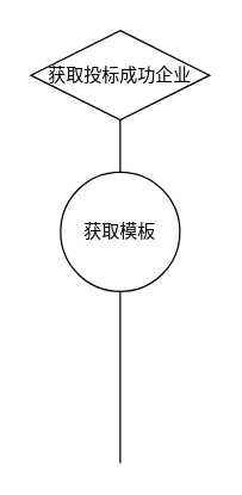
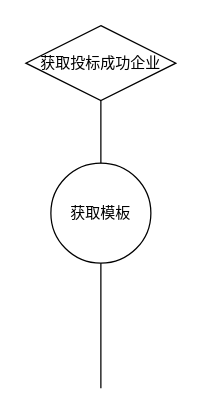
  <mxCell id="0" />
  <mxCell id="1" parent="0" />
  <mxCell id="2" style="edgeStyle=orthogonalEdgeStyle;rounded=0;orthogonalLoop=1;jettySize=auto;html=1;entryX=0.5;entryY=0;entryDx=0;entryDy=0;" edge="1" parent="1" source="3" target="4"><mxGeometry relative="1" as="geometry"><mxPoint x="-170" y="160" as="targetPoint" /><Array as="points"><mxPoint x="80" y="310" /></Array></mxGeometry></mxCell>
  <mxCell id="3" value="获取投标成功企业" style="rhombus;whiteSpace=wrap;html=1;" vertex="1" parent="1"><mxGeometry x="20" y="20" width="120" height="60" as="geometry" /></mxCell>
- <mxCell id="4" value="获取模板" style="ellipse;whiteSpace=wrap;html=1;" vertex="1" parent="1"><mxGeometry x="40" y="115" width="80" height="80" as="geometry" /></mxCell>
+ <mxCell id="4" value="获取模板" style="ellipse;whiteSpace=wrap;html=1;" vertex="1" parent="1"><mxGeometry x="40" y="130" width="80" height="80" as="geometry" /></mxCell>
